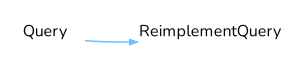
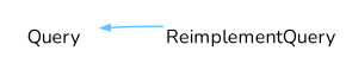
  digraph {
    rankdir=LR
    fontname=Nunito
    node [fontcolor="#010509FF" fontname=Nunito fontsize=11 margin=0.01 shape=none]
    n1 [label=Query]
    n2 [label=ReimplementQuery]
-   n1 -> n2 [arrowsize=0.5 color="#69BFFFFF" fontname=Nunito]
+   n2 -> n1 [arrowsize=0.5 color="#69BFFFFF" fontname=Nunito]
  }
